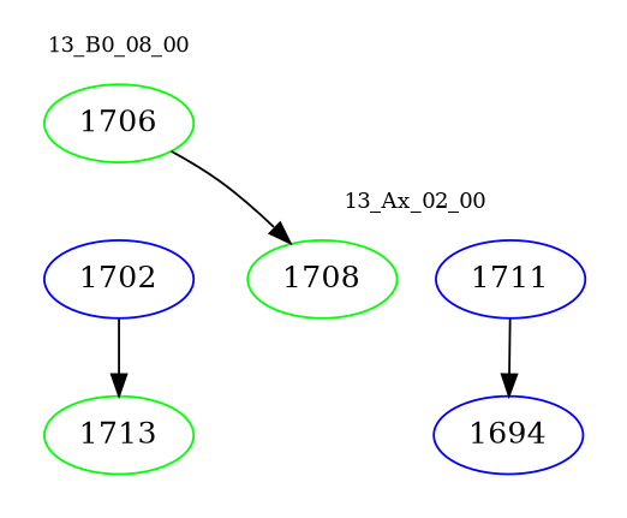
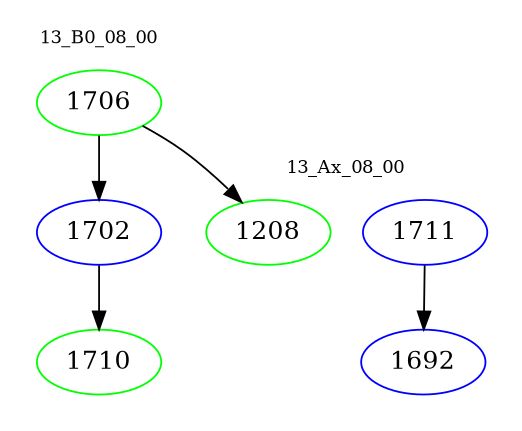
  digraph {
    node [color=blue]
    edge [color=black]
    n1 [label=1711]
-   n2 [label=1694]
-   n3 [color=green label=1708]
+   n2 [label=1692]
+   n3 [color=green label=1208]
    n4 [color=green label=1706]
    n5 [label=1702]
-   n6 [color=green label=1713]
+   n6 [color=green label=1710]
    subgraph cluster_1 {
      color=white
      fontsize=10
-     label="13_Ax_02_00"
+     label="13_Ax_08_00"
      n1
      n2
      n3
    }
    subgraph cluster_2 {
      color=white
      fontsize=10
      label="13_B0_08_00"
      n4
      n5
      n6
    }
    n1 -> n2
    n4 -> n3
+   n4 -> n5
    n5 -> n6
  }
